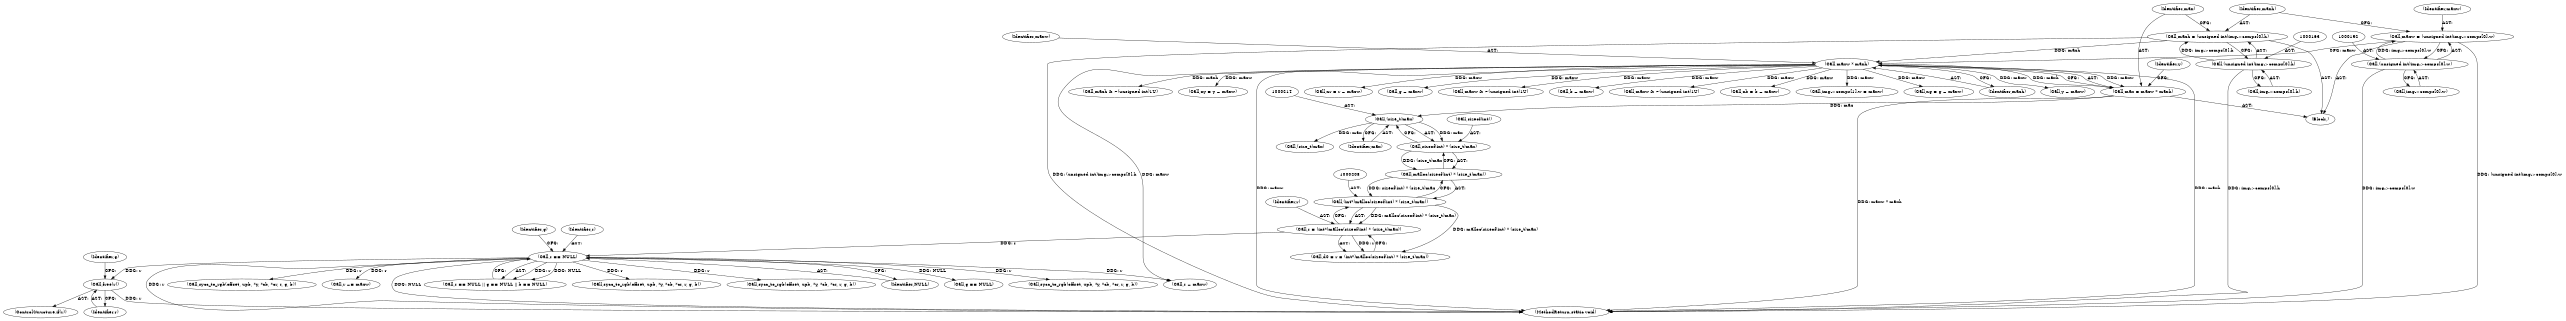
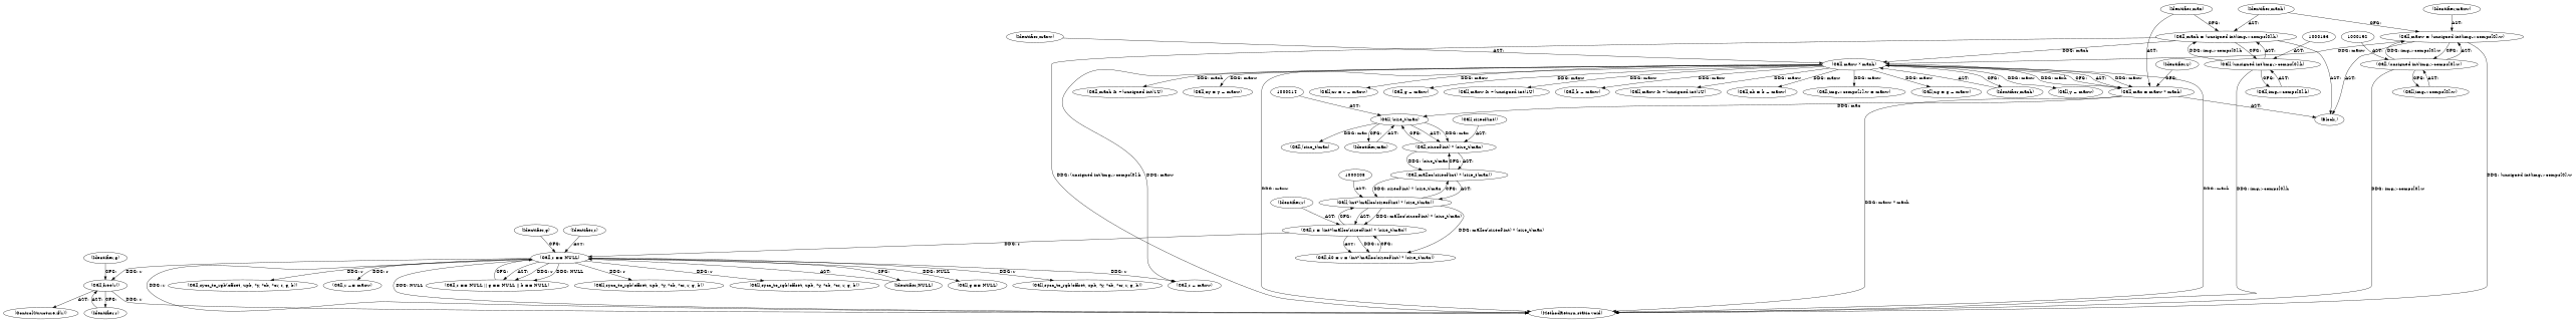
  digraph {
    n1 [label="(Call,free(r))"]
    n2 [label="(MethodReturn,static void)"]
    n3 [label="(ControlStructure,if(r))"]
    n4 [label="(Identifier,r)"]
    n5 [label="(Call,r == NULL)"]
    n6 [label="(Call,sycc_to_rgb(offset, upb, *y, *cb, *cr, r, g, b))"]
    n7 [label="(Call,r += maxw)"]
    n8 [label="(Call,r == NULL || g == NULL || b == NULL)"]
    n9 [label="(Call,r + maxw)"]
    n10 [label="(Call,sycc_to_rgb(offset, upb, *y, *cb, *cr, r, g, b))"]
    n11 [label="(Call,sycc_to_rgb(offset, upb, *y, *cb, *cr, r, g, b))"]
    n12 [label="(Identifier,NULL)"]
    n13 [label="(Call,g == NULL)"]
    n14 [label="(Call,sycc_to_rgb(offset, upb, *y, *cb, *cr, r, g, b))"]
    n15 [label="(Call,nr = r + maxw)"]
    n16 [label="(Call,r = (int*)malloc(sizeof(int) * (size_t)max))"]
    n17 [label="(Call,(int*)malloc(sizeof(int) * (size_t)max))"]
    n18 [label="(Call,d0 = r = (int*)malloc(sizeof(int) * (size_t)max))"]
    n19 [label="(Call,malloc(sizeof(int) * (size_t)max))"]
    n20 [label="(Call,sizeof(int) * (size_t)max)"]
    n21 [label="(Call,(size_t)max)"]
    n22 [label="(Call,(size_t)max)"]
    n23 [label="(Identifier,max)"]
    n24 [label="(Call,max = maxw * maxh)"]
    n25 [label="(Call,maxw * maxh)"]
    n26 [label="(Block,)"]
    n27 [label="(Call,g + maxw)"]
    n28 [label="(Call,maxw & ~(unsigned int)1U)"]
    n29 [label="(Call,b + maxw)"]
    n30 [label="(Call,maxw & ~(unsigned int)1U)"]
    n31 [label="(Call,nb = b + maxw)"]
    n32 [label="(Call,img->comps[1].w = maxw)"]
    n33 [label="(Call,ng = g + maxw)"]
    n34 [label="(Identifier,maxh)"]
    n35 [label="(Call,y + maxw)"]
    n36 [label="(Call,maxh & ~(unsigned int)1U)"]
    n37 [label="(Call,ny = y + maxw)"]
    n38 [label="(Call,maxw = (unsigned int)img->comps[0].w)"]
    n39 [label="(Call,(unsigned int)img->comps[0].w)"]
    n40 [label="(Call,img->comps[0].w)"]
    n41 [label="(Call,maxh = (unsigned int)img->comps[0].h)"]
    n42 [label="(Call,(unsigned int)img->comps[0].h)"]
    n43 [label="(Call,img->comps[0].h)"]
    n44 [label="(Identifier,g)"]
    n45 [label="(Identifier,r)"]
    n46 [label="(Identifier,maxw)"]
    n47 [label="(Identifier,maxw)"]
    n48 [label="(Call,sizeof(int))"]
    n49 [label="(Identifier,max)"]
    n50 [label="(Identifier,maxh)"]
    n51 [label="(Identifier,r)"]
    n52 [label="(Identifier,y)"]
    n53 [label="(Identifier,g)"]
    1000208
    1000214
    1000152
    1000163
    n1 -> n2 [label="DDG: r"]
    n1 -> n3 [label="AST: "]
    n1 -> n4 [label="CFG: "]
    n4 -> n1 [label="AST: "]
    n5 -> n1 [label="DDG: r"]
    n5 -> n2 [label="DDG: r"]
    n5 -> n2 [label="DDG: NULL"]
    n5 -> n6 [label="DDG: r"]
    n5 -> n7 [label="DDG: r"]
    n5 -> n8 [label="AST: "]
    n5 -> n8 [label="DDG: r"]
    n5 -> n8 [label="DDG: NULL"]
    n5 -> n9 [label="DDG: r"]
    n5 -> n10 [label="DDG: r"]
    n5 -> n11 [label="DDG: r"]
    n5 -> n12 [label="CFG: "]
    n5 -> n13 [label="DDG: NULL"]
    n5 -> n14 [label="DDG: r"]
    n8 -> n5 [label="CFG: "]
    n12 -> n5 [label="AST: "]
    n16 -> n5 [label="DDG: r"]
    n16 -> n17 [label="CFG: "]
    n16 -> n18 [label="AST: "]
    n16 -> n18 [label="DDG: r"]
    n17 -> n16 [label="AST: "]
    n17 -> n16 [label="DDG: malloc(sizeof(int) * (size_t)max)"]
    n17 -> n18 [label="DDG: malloc(sizeof(int) * (size_t)max)"]
    n17 -> n19 [label="CFG: "]
    n18 -> n16 [label="CFG: "]
    n19 -> n17 [label="AST: "]
    n19 -> n17 [label="DDG: sizeof(int) * (size_t)max"]
    n19 -> n20 [label="CFG: "]
    n20 -> n19 [label="AST: "]
    n20 -> n19 [label="DDG: (size_t)max"]
    n20 -> n21 [label="CFG: "]
    n21 -> n20 [label="AST: "]
    n21 -> n20 [label="DDG: max"]
    n21 -> n22 [label="DDG: max"]
    n21 -> n23 [label="CFG: "]
    n23 -> n21 [label="AST: "]
    n24 -> n2 [label="DDG: maxw * maxh"]
    n24 -> n21 [label="DDG: max"]
    n24 -> n25 [label="CFG: "]
    n24 -> n26 [label="AST: "]
    n25 -> n2 [label="DDG: maxw"]
    n25 -> n2 [label="DDG: maxh"]
    n25 -> n9 [label="DDG: maxw"]
    n25 -> n15 [label="DDG: maxw"]
    n25 -> n24 [label="AST: "]
    n25 -> n24 [label="DDG: maxw"]
    n25 -> n24 [label="DDG: maxh"]
    n25 -> n27 [label="DDG: maxw"]
    n25 -> n28 [label="DDG: maxw"]
    n25 -> n29 [label="DDG: maxw"]
    n25 -> n30 [label="DDG: maxw"]
    n25 -> n31 [label="DDG: maxw"]
    n25 -> n32 [label="DDG: maxw"]
    n25 -> n33 [label="DDG: maxw"]
    n25 -> n34 [label="CFG: "]
    n25 -> n35 [label="DDG: maxw"]
    n25 -> n36 [label="DDG: maxh"]
    n25 -> n37 [label="DDG: maxw"]
    n34 -> n25 [label="AST: "]
    n38 -> n2 [label="DDG: (unsigned int)img->comps[0].w"]
-   n38 -> n25 [label="CFG: maxw"]
+   n38 -> n25 [label="DDG: maxw"]
    n38 -> n26 [label="AST: "]
    n38 -> n39 [label="CFG: "]
    n39 -> n2 [label="DDG: img->comps[0].w"]
    n39 -> n38 [label="AST: "]
    n39 -> n38 [label="DDG: img->comps[0].w"]
    n39 -> n40 [label="CFG: "]
    n40 -> n39 [label="AST: "]
    n41 -> n2 [label="DDG: (unsigned int)img->comps[0].h"]
    n41 -> n25 [label="DDG: maxh"]
    n41 -> n26 [label="AST: "]
    n41 -> n42 [label="CFG: "]
    n42 -> n2 [label="DDG: img->comps[0].h"]
    n42 -> n41 [label="AST: "]
    n42 -> n41 [label="DDG: img->comps[0].h"]
    n42 -> n43 [label="CFG: "]
    n43 -> n42 [label="AST: "]
    n44 -> n5 [label="CFG: "]
    n45 -> n16 [label="AST: "]
    n46 -> n25 [label="AST: "]
    n47 -> n38 [label="AST: "]
    n48 -> n20 [label="AST: "]
    n49 -> n24 [label="AST: "]
    n49 -> n41 [label="CFG: "]
    n50 -> n38 [label="CFG: "]
    n50 -> n41 [label="AST: "]
    n51 -> n5 [label="AST: "]
    n52 -> n24 [label="CFG: "]
    n53 -> n1 [label="CFG: "]
    1000208 -> n17 [label="AST: "]
    1000214 -> n21 [label="AST: "]
    1000152 -> n39 [label="AST: "]
    1000163 -> n42 [label="AST: "]
  }
